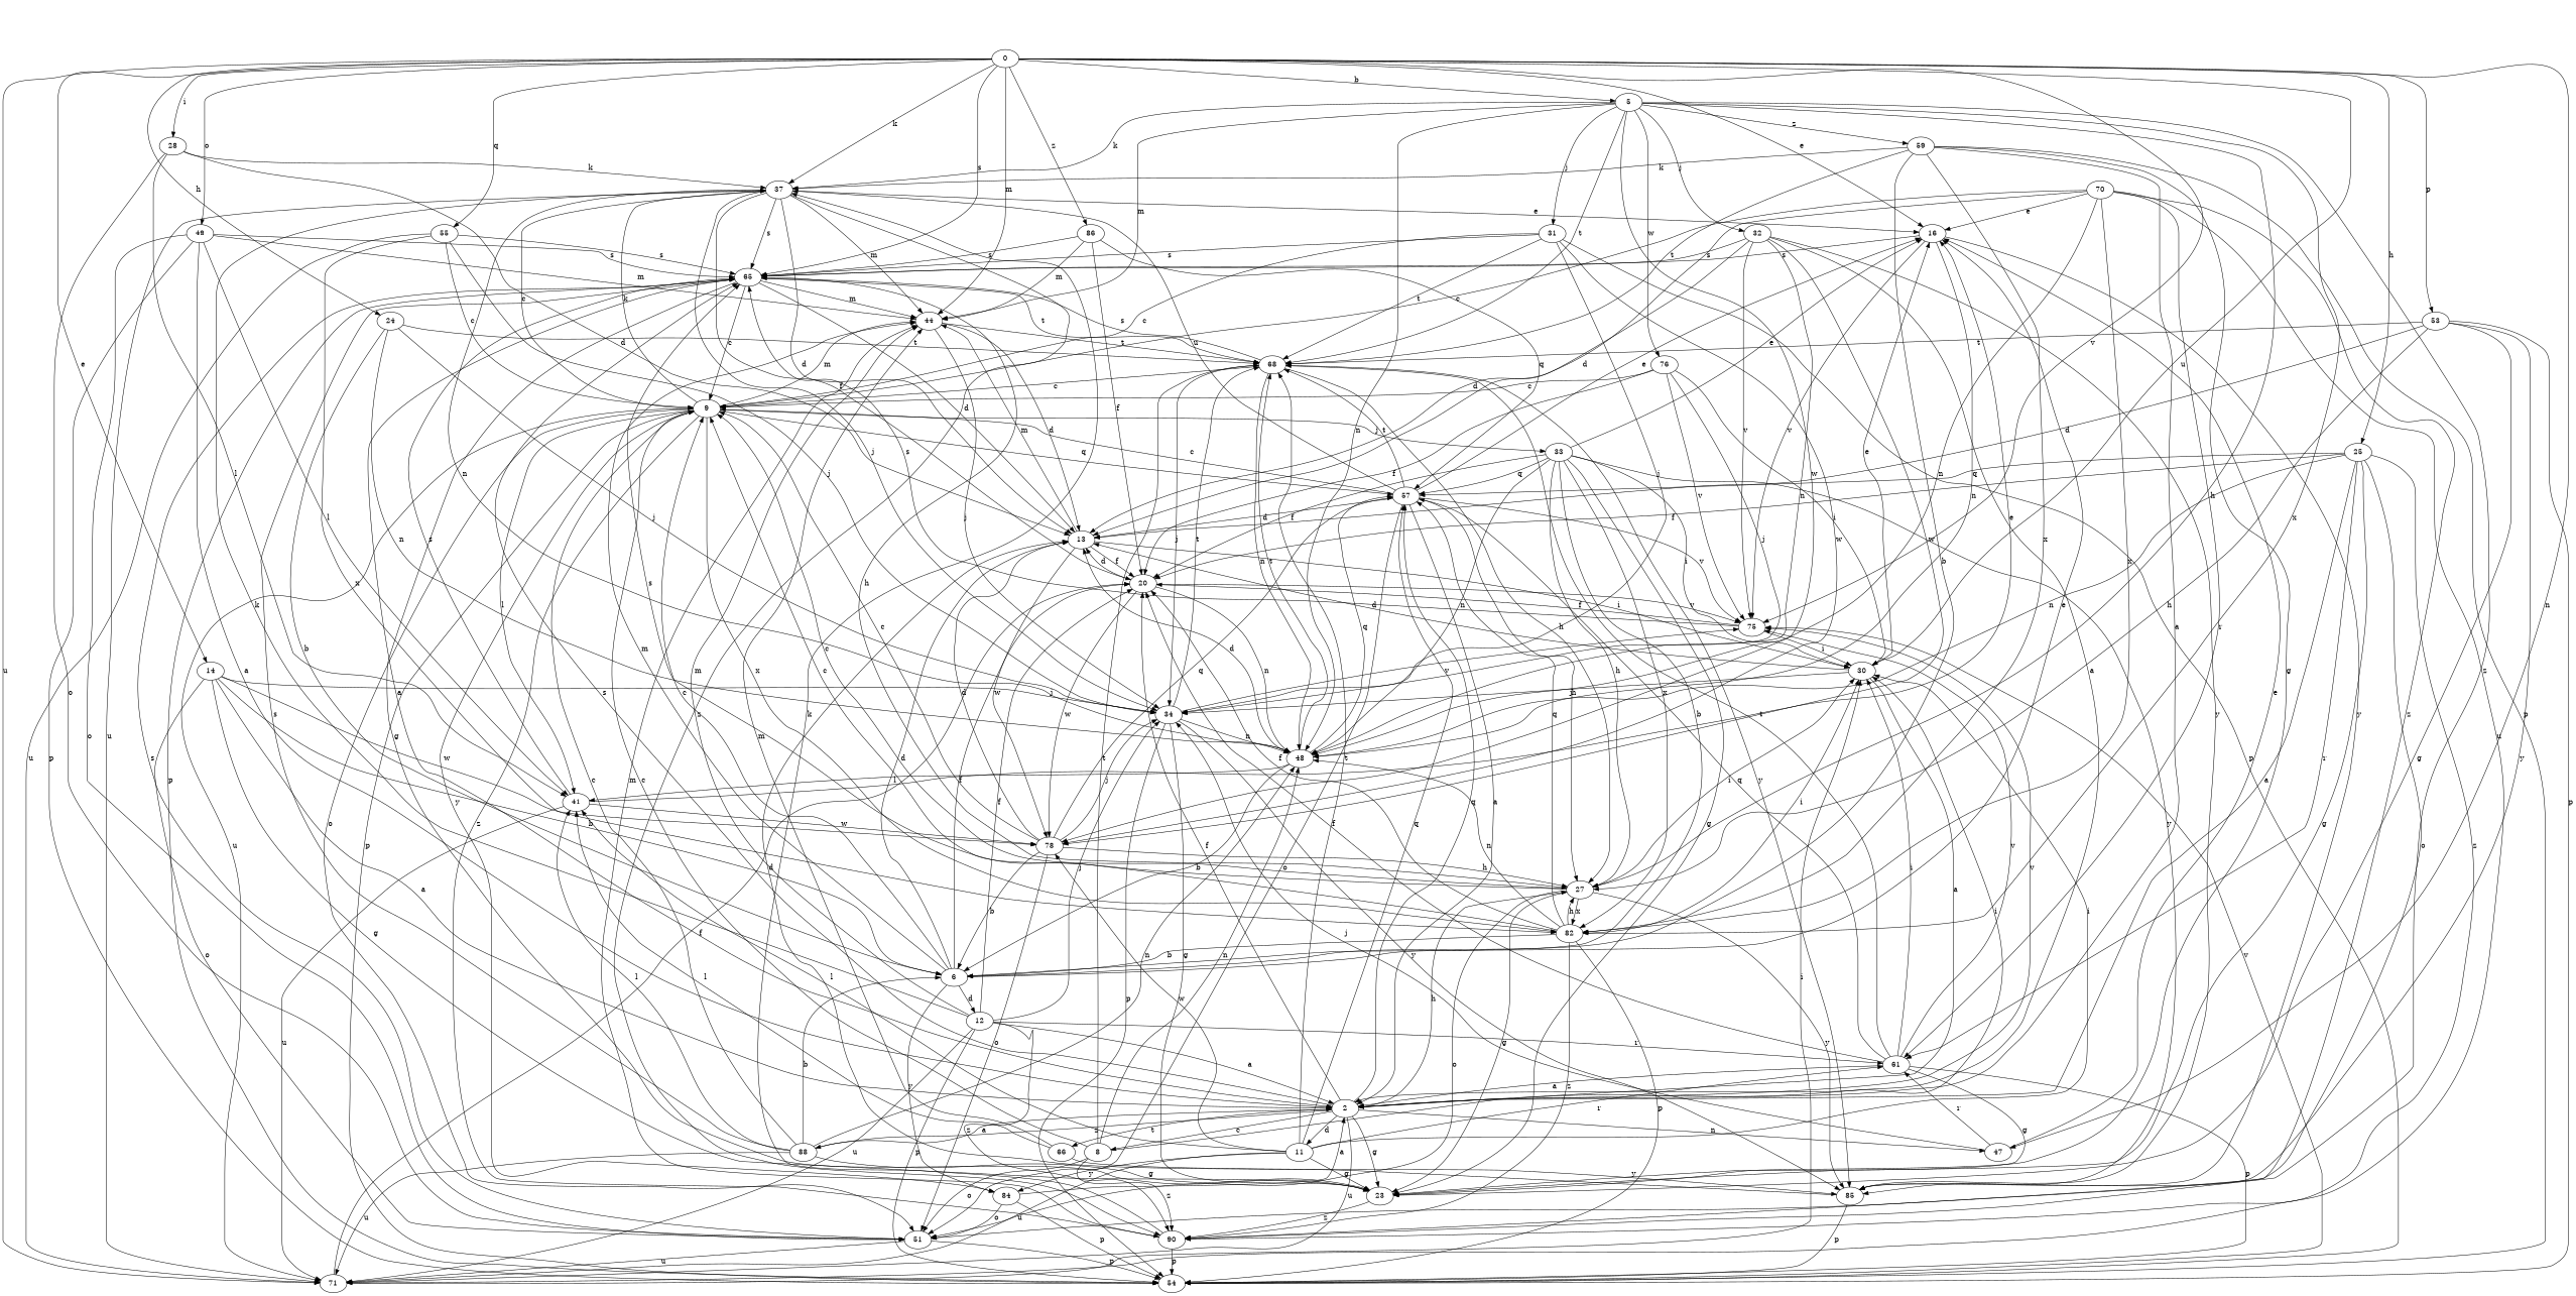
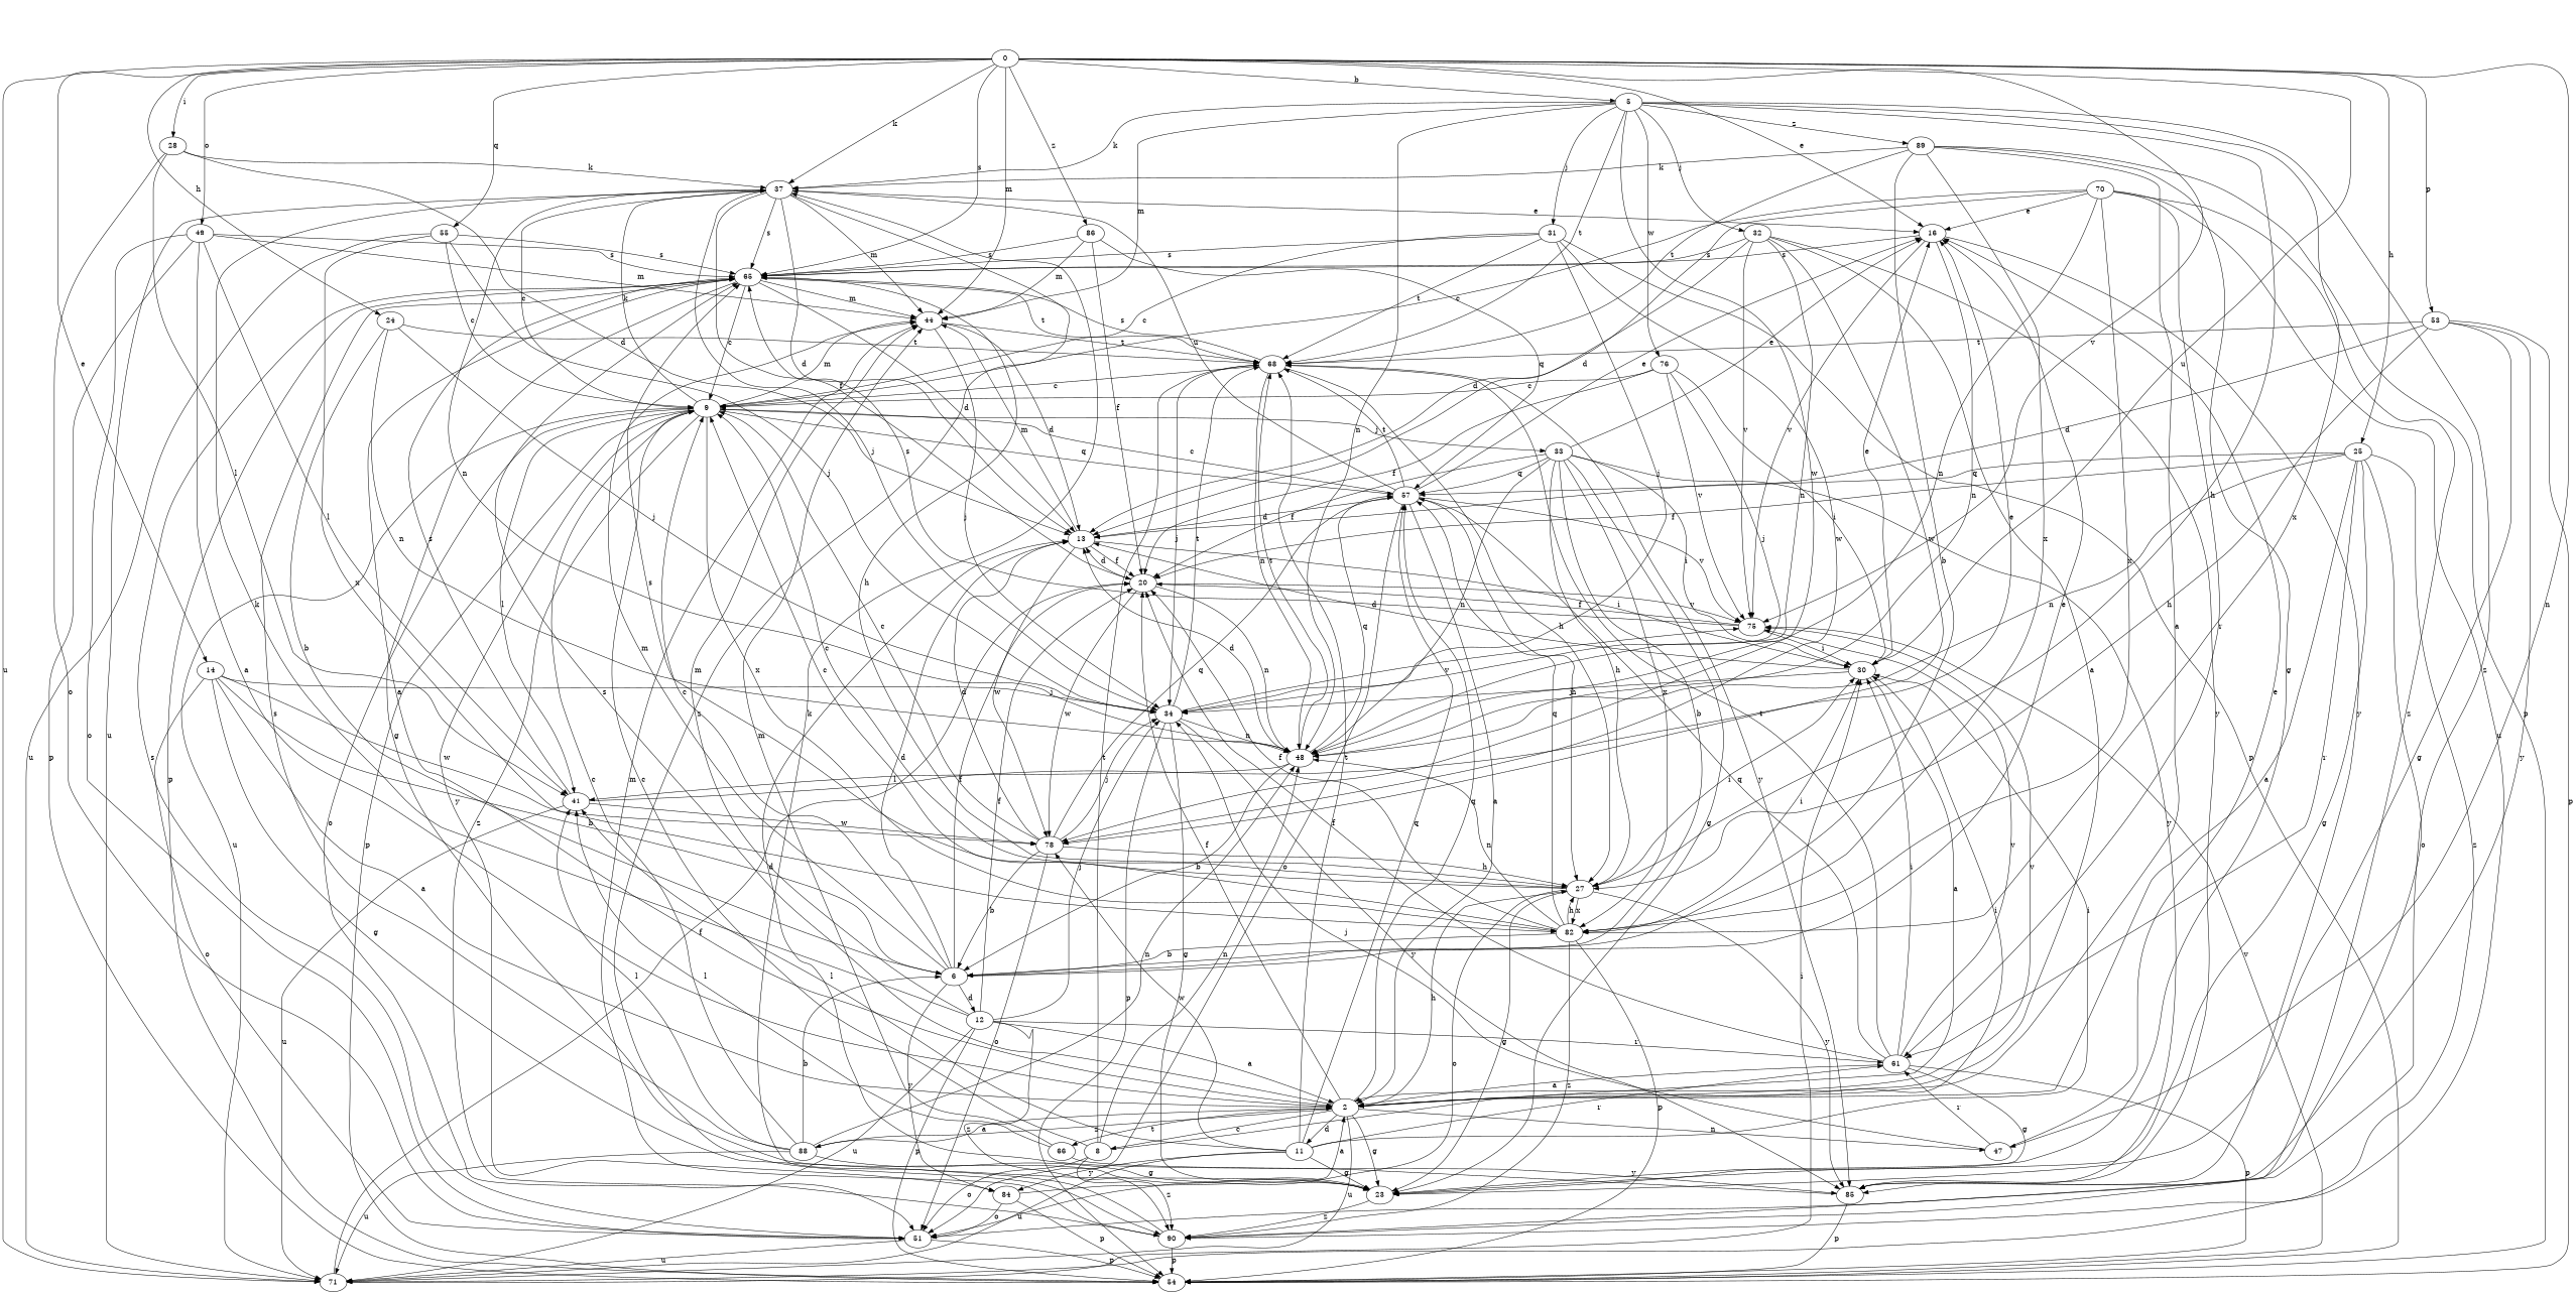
  strict digraph {
    0
    5
    14
    16
    24
    25
    28
    37
    44
    47
    49
    53
    55
    65
    71
    75
    86
    30
    27
    31
    32
    48
    68
    76
    78
    82
-   89 [label=59]
+   89
    90
    2
    23
    6
    51
    34
    85
    20
    57
    61
    13
    41
    9
    54
    70
    8
    11
    66
    88
    84
    12
    33
    0 -> 5 [label=b]
    0 -> 14 [label=e]
    0 -> 16 [label=e]
    0 -> 24 [label=h]
    0 -> 25 [label=h]
    0 -> 28 [label=i]
    0 -> 37 [label=k]
    0 -> 44 [label=m]
    0 -> 47 [label=n]
    0 -> 49 [label=o]
    0 -> 53 [label=p]
    0 -> 55 [label=q]
    0 -> 65 [label=s]
    0 -> 71 [label=u]
    0 -> 75 [label=v]
    0 -> 86 [label=z]
    0 -> 30 [label=u]
    5 -> 37 [label=k]
    5 -> 44 [label=m]
    5 -> 27 [label=h]
    5 -> 31 [label=j]
    5 -> 32 [label=j]
    5 -> 48 [label=n]
    5 -> 68 [label=t]
    5 -> 76 [label=w]
    5 -> 78 [label=w]
    5 -> 82 [label=x]
    5 -> 89 [label=z]
    5 -> 90 [label=z]
    14 -> 78 [label=w]
    14 -> 2 [label=a]
    14 -> 23 [label=g]
    14 -> 6 [label=b]
    14 -> 51 [label=o]
    14 -> 34 [label=j]
    16 -> 65 [label=s]
    16 -> 75 [label=v]
    16 -> 48 [label=n]
    16 -> 85 [label=y]
    24 -> 48 [label=n]
    24 -> 68 [label=t]
    24 -> 6 [label=b]
    24 -> 34 [label=j]
    25 -> 48 [label=n]
    25 -> 90 [label=z]
    25 -> 2 [label=a]
    25 -> 23 [label=g]
    25 -> 51 [label=o]
    25 -> 20 [label=f]
    25 -> 57 [label=q]
    25 -> 61 [label=r]
    28 -> 37 [label=k]
    28 -> 51 [label=o]
    28 -> 13 [label=d]
    28 -> 41 [label=l]
    37 -> 16 [label=e]
    37 -> 44 [label=m]
    37 -> 65 [label=s]
    37 -> 71 [label=u]
    37 -> 48 [label=n]
    37 -> 90 [label=z]
    37 -> 34 [label=j]
    37 -> 20 [label=f]
    37 -> 13 [label=d]
    37 -> 9 [label=c]
    44 -> 68 [label=t]
    44 -> 34 [label=j]
    44 -> 13 [label=d]
    47 -> 16 [label=e]
    47 -> 34 [label=j]
    47 -> 61 [label=r]
    49 -> 44 [label=m]
    49 -> 65 [label=s]
    49 -> 2 [label=a]
    49 -> 51 [label=o]
    49 -> 41 [label=l]
    49 -> 54 [label=p]
    53 -> 27 [label=h]
    53 -> 68 [label=t]
    53 -> 23 [label=g]
    53 -> 85 [label=y]
    53 -> 13 [label=d]
    53 -> 54 [label=p]
    55 -> 65 [label=s]
    55 -> 71 [label=u]
    55 -> 82 [label=x]
    55 -> 34 [label=j]
    55 -> 9 [label=c]
    65 -> 44 [label=m]
    65 -> 27 [label=h]
    65 -> 68 [label=t]
    65 -> 2 [label=a]
    65 -> 23 [label=g]
    65 -> 13 [label=d]
    65 -> 9 [label=c]
    65 -> 54 [label=p]
    71 -> 30 [label=i]
    71 -> 20 [label=f]
    75 -> 65 [label=s]
    75 -> 30 [label=i]
    75 -> 20 [label=f]
    86 -> 44 [label=m]
    86 -> 65 [label=s]
    86 -> 20 [label=f]
    86 -> 57 [label=q]
    30 -> 16 [label=e]
    30 -> 2 [label=a]
    30 -> 34 [label=j]
    30 -> 13 [label=d]
    27 -> 65 [label=s]
    27 -> 30 [label=i]
    27 -> 82 [label=x]
    27 -> 23 [label=g]
    27 -> 51 [label=o]
    27 -> 85 [label=y]
    27 -> 9 [label=c]
    31 -> 65 [label=s]
    31 -> 68 [label=t]
    31 -> 78 [label=w]
    31 -> 34 [label=j]
    31 -> 9 [label=c]
    31 -> 54 [label=p]
    32 -> 65 [label=s]
    32 -> 75 [label=v]
    32 -> 48 [label=n]
    32 -> 78 [label=w]
    32 -> 2 [label=a]
    32 -> 85 [label=y]
    32 -> 13 [label=d]
    48 -> 68 [label=t]
    48 -> 6 [label=b]
    48 -> 57 [label=q]
    48 -> 13 [label=d]
    48 -> 41 [label=l]
    68 -> 65 [label=s]
    68 -> 27 [label=h]
    68 -> 48 [label=n]
    68 -> 34 [label=j]
    68 -> 85 [label=y]
    68 -> 9 [label=c]
    76 -> 75 [label=v]
    76 -> 30 [label=i]
    76 -> 34 [label=j]
    76 -> 20 [label=f]
    76 -> 9 [label=c]
    78 -> 27 [label=h]
    78 -> 6 [label=b]
    78 -> 51 [label=o]
    78 -> 34 [label=j]
    78 -> 57 [label=q]
    78 -> 13 [label=d]
    78 -> 9 [label=c]
    82 -> 30 [label=i]
    82 -> 27 [label=h]
    82 -> 48 [label=n]
    82 -> 90 [label=z]
    82 -> 6 [label=b]
    82 -> 20 [label=f]
    82 -> 57 [label=q]
    82 -> 9 [label=c]
    82 -> 54 [label=p]
    89 -> 37 [label=k]
    89 -> 68 [label=t]
    89 -> 82 [label=x]
    89 -> 2 [label=a]
    89 -> 23 [label=g]
    89 -> 6 [label=b]
    89 -> 54 [label=p]
    90 -> 37 [label=k]
    90 -> 44 [label=m]
    90 -> 54 [label=p]
    2 -> 47 [label=n]
    2 -> 65 [label=s]
    2 -> 71 [label=u]
    2 -> 75 [label=v]
    2 -> 27 [label=h]
    2 -> 23 [label=g]
    2 -> 20 [label=f]
    2 -> 57 [label=q]
    2 -> 8 [label=c]
    2 -> 11 [label=d]
    2 -> 66 [label=t]
    2 -> 88 [label=z]
    23 -> 90 [label=z]
    6 -> 16 [label=e]
    6 -> 44 [label=m]
    6 -> 20 [label=f]
    6 -> 13 [label=d]
    6 -> 9 [label=c]
    6 -> 84 [label=y]
    6 -> 12 [label=d]
    51 -> 65 [label=s]
    51 -> 71 [label=u]
    51 -> 54 [label=p]
    34 -> 75 [label=v]
    34 -> 48 [label=n]
    34 -> 68 [label=t]
    34 -> 23 [label=g]
    34 -> 85 [label=y]
    34 -> 54 [label=p]
    85 -> 13 [label=d]
    85 -> 54 [label=p]
    20 -> 75 [label=v]
    20 -> 48 [label=n]
    20 -> 78 [label=w]
    20 -> 13 [label=d]
    57 -> 16 [label=e]
    57 -> 37 [label=u]
    57 -> 75 [label=v]
    57 -> 27 [label=h]
    57 -> 68 [label=t]
    57 -> 2 [label=a]
    57 -> 51 [label=o]
    57 -> 13 [label=d]
    57 -> 9 [label=c]
    61 -> 75 [label=v]
    61 -> 30 [label=i]
    61 -> 68 [label=t]
    61 -> 2 [label=a]
    61 -> 23 [label=g]
    61 -> 20 [label=f]
    61 -> 57 [label=q]
    61 -> 54 [label=p]
    13 -> 44 [label=m]
    13 -> 30 [label=i]
    13 -> 78 [label=w]
    13 -> 20 [label=f]
    41 -> 16 [label=e]
    41 -> 65 [label=s]
    41 -> 71 [label=u]
    41 -> 78 [label=w]
    9 -> 37 [label=k]
    9 -> 44 [label=m]
    9 -> 71 [label=u]
    9 -> 82 [label=x]
    9 -> 90 [label=z]
    9 -> 51 [label=o]
    9 -> 57 [label=q]
    9 -> 41 [label=l]
    9 -> 54 [label=p]
    9 -> 84 [label=y]
    9 -> 33 [label=j]
    54 -> 75 [label=v]
    70 -> 16 [label=e]
    70 -> 71 [label=u]
    70 -> 48 [label=n]
    70 -> 82 [label=x]
    70 -> 90 [label=z]
    70 -> 61 [label=r]
    70 -> 13 [label=d]
    70 -> 9 [label=c]
    8 -> 30 [label=i]
    8 -> 48 [label=n]
    8 -> 68 [label=t]
    8 -> 90 [label=z]
    8 -> 51 [label=o]
    8 -> 9 [label=c]
    11 -> 71 [label=u]
    11 -> 30 [label=i]
    11 -> 68 [label=t]
    11 -> 78 [label=w]
    11 -> 23 [label=g]
    11 -> 57 [label=q]
    11 -> 61 [label=r]
    11 -> 41 [label=l]
    11 -> 84 [label=y]
    66 -> 44 [label=m]
    66 -> 85 [label=y]
    66 -> 41 [label=l]
    88 -> 65 [label=s]
    88 -> 71 [label=u]
    88 -> 48 [label=n]
    88 -> 2 [label=a]
    88 -> 23 [label=g]
    88 -> 6 [label=b]
    88 -> 41 [label=l]
    88 -> 9 [label=c]
    84 -> 2 [label=a]
    84 -> 51 [label=o]
    84 -> 54 [label=p]
    12 -> 37 [label=k]
    12 -> 44 [label=m]
    12 -> 71 [label=u]
    12 -> 90 [label=z]
    12 -> 2 [label=a]
    12 -> 34 [label=j]
    12 -> 20 [label=f]
    12 -> 61 [label=r]
    12 -> 54 [label=p]
    33 -> 16 [label=e]
    33 -> 30 [label=i]
    33 -> 27 [label=h]
    33 -> 48 [label=n]
    33 -> 82 [label=x]
    33 -> 23 [label=g]
    33 -> 6 [label=b]
    33 -> 85 [label=y]
    33 -> 20 [label=f]
    33 -> 57 [label=q]
  }
